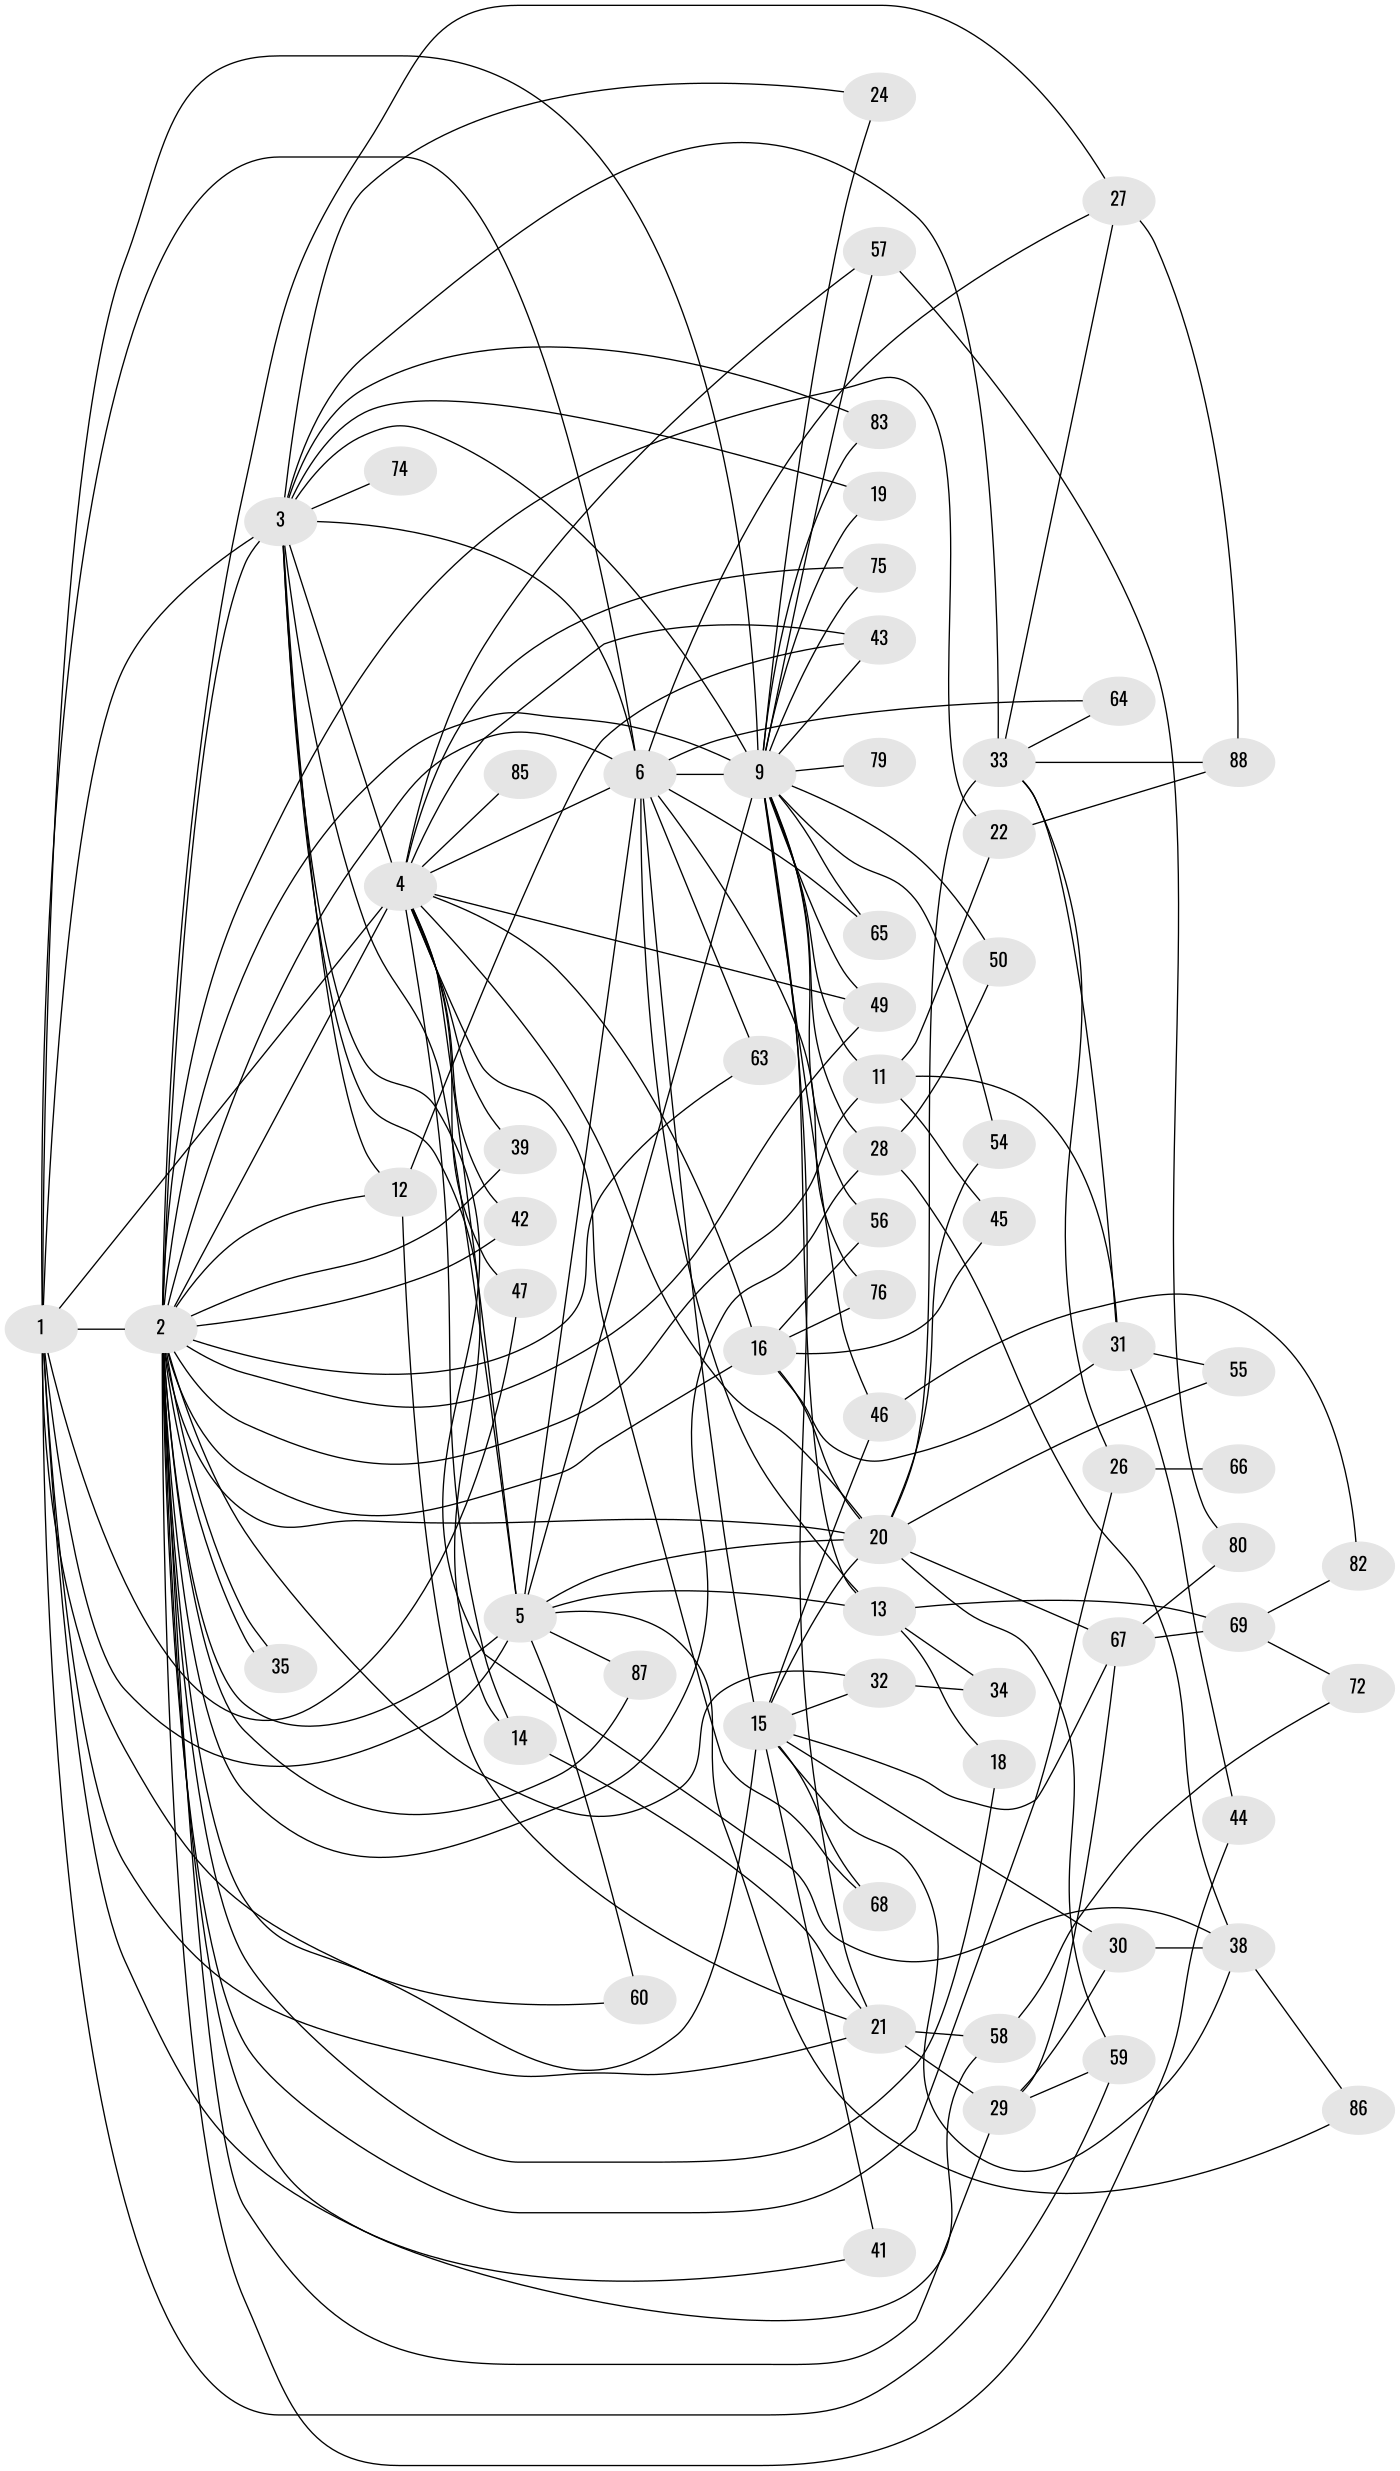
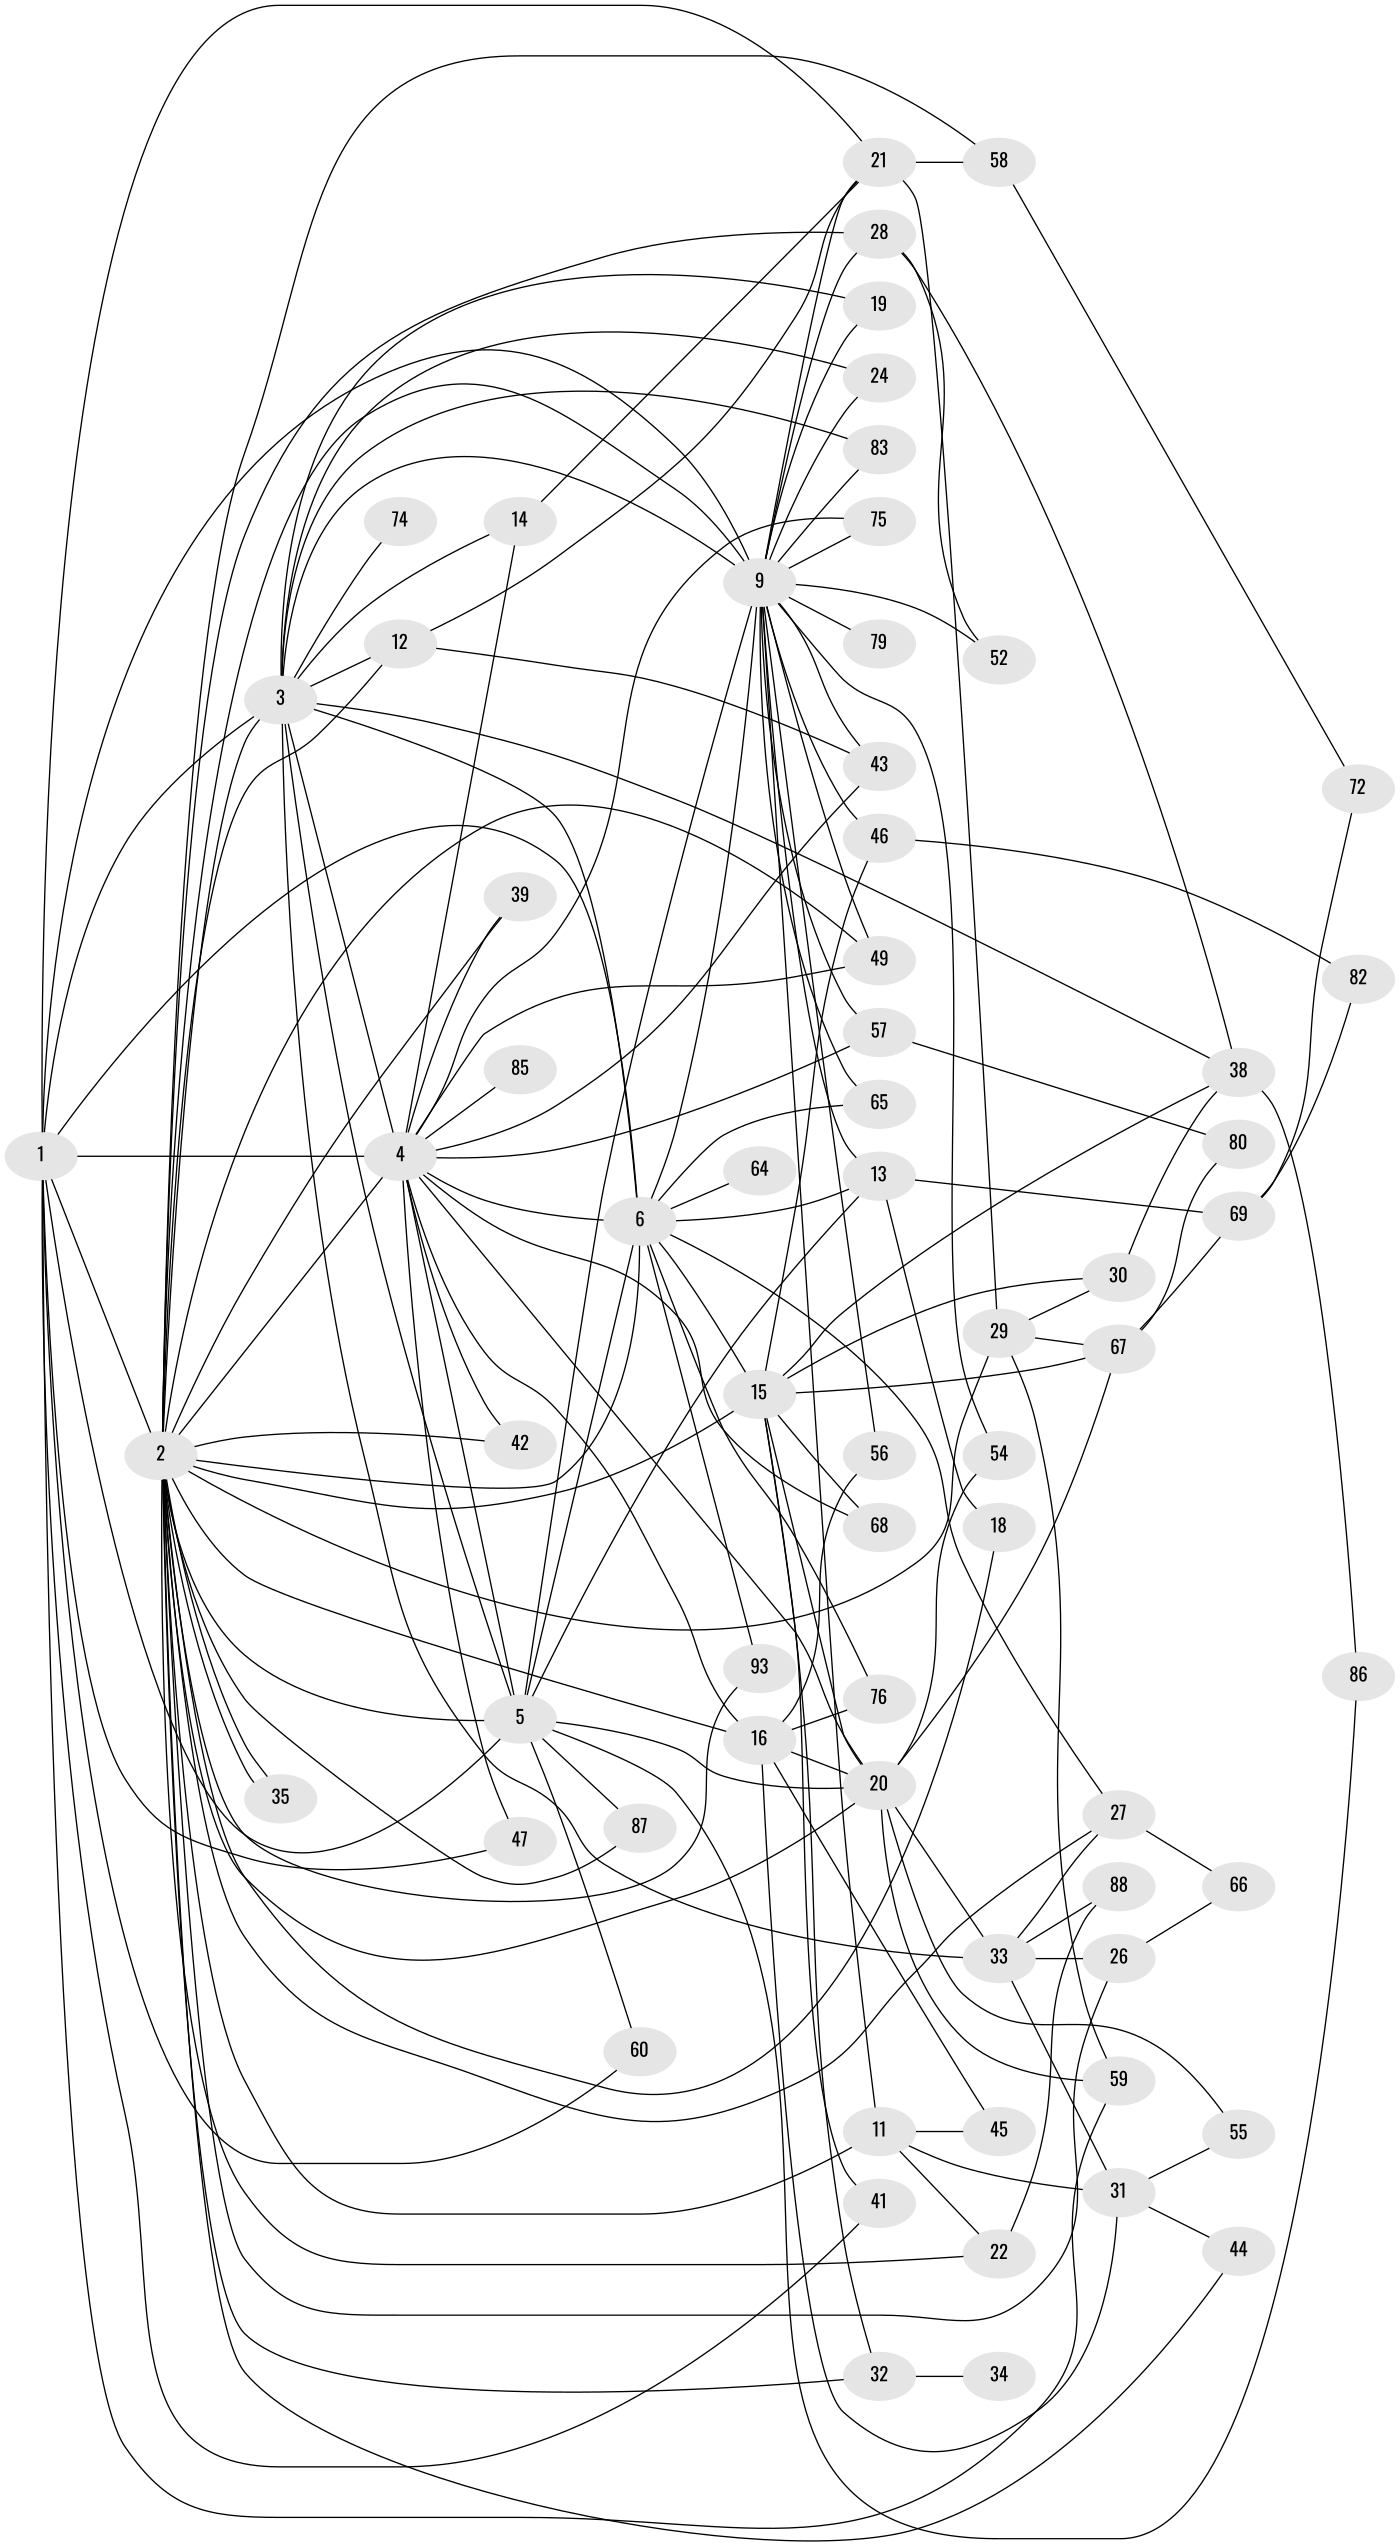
  graph {
    fontname=Oswald
    rankdir=LR
    node [color=gray90 fontname=Oswald style=filled]
    edge [fontname=Oswald]
    1 [super="+71"]
    2 [super="+7"]
    3 [super="+8"]
    4 [super="+40"]
    5 [super="+33"]
    6 [super="+51"]
    9 [super="+10"]
    21 [super="+37"]
    41
    47
    59
    60
    11 [super="+81"]
    12 [super="+50"]
    15 [super="+48"]
    16 [super="+25"]
    18
    20 [super="+62"]
    22
    26
    27
    28 [super="+84"]
    29 [super="+77"]
    32
    35
    39
    42
    44
    49 [super="+73"]
    58
-   63
+   63 [label=93]
    87
    14 [super="+61"]
    19
    n35 [label=33 super="+36"]
    24
    38 [super="+70"]
    74
    83
    57
    68
    75
    85
    43
    13 [super="+17"]
    86
    64
    65
    76
    46
-   52 [label=50]
+   52
    54
    56
    79
    31 [super="+53"]
    45
    30
    67 [super="+78"]
    55
    88
    66
    34
    72
    80
    69
    82
    1 -- 2 [weight=2]
    1 -- 3 [weight=2]
    1 -- 4
    1 -- 5
    1 -- 6 [weight=2]
    1 -- 9 [weight=2]
    1 -- 21
    1 -- 41
    1 -- 47
    1 -- 59
    1 -- 60
    2 -- 3 [weight=4]
    2 -- 4 [weight=2]
    2 -- 5 [weight=2]
    2 -- 6 [weight=2]
    2 -- 9 [weight=4]
    2 -- 11 [weight=2]
    2 -- 12 [weight=2]
    2 -- 15
    2 -- 16
    2 -- 18
    2 -- 20
    2 -- 22
    2 -- 26
    2 -- 27
    2 -- 28
    2 -- 29
    2 -- 32
    2 -- 35
    2 -- 35
    2 -- 39
    2 -- 42
    2 -- 44
    2 -- 49
    2 -- 58
    2 -- 63
    2 -- 87
    3 -- 4 [weight=2]
    3 -- 5 [weight=2]
    3 -- 6 [weight=2]
    3 -- 9 [weight=4]
    3 -- 12
    3 -- 14
    3 -- 19
    3 -- n35
    3 -- 24
    3 -- 38
    3 -- 74 [weight=2]
    3 -- 83
    4 -- 5
    4 -- 6
    4 -- 47
    4 -- 16
    4 -- 20
    4 -- 39
    4 -- 42
    4 -- 49
    4 -- 14
    4 -- 57
    4 -- 68
    4 -- 75
    4 -- 85
    4 -- 43 [weight=3]
    5 -- 6
    5 -- 9 [weight=3]
    5 -- 60
    5 -- 20
    5 -- 87
    5 -- 13
    5 -- 86
    6 -- 9 [weight=2]
    6 -- 15
    6 -- 27
    6 -- 63
    6 -- 13
    6 -- 64
    6 -- 65
    6 -- 76
    9 -- 21
    9 -- 11
    9 -- 28
    9 -- 49
    9 -- 19
    9 -- 24
    9 -- 83
    9 -- 57
    9 -- 75
    9 -- 43
    9 -- 13
    9 -- 65
    9 -- 46
    9 -- 52
    9 -- 54
    9 -- 56
    9 -- 79 [weight=2]
    21 -- 29
    21 -- 58
    11 -- 22
    11 -- 31
    11 -- 45
    12 -- 21
    12 -- 43
    15 -- 41
    15 -- 20
    15 -- 32
    15 -- 38
    15 -- 68
    15 -- 46
    15 -- 30
    15 -- 67
    16 -- 20
    16 -- 76
    16 -- 56
    16 -- 31
    16 -- 45
    20 -- 59
    20 -- n35
    20 -- 54
    20 -- 67
    20 -- 55
    22 -- 88
    26 -- 66
-   27 -- 88
+   27 -- 66
    28 -- 38
    28 -- 52
    29 -- 59
    29 -- 30
    29 -- 67
    32 -- 34
    58 -- 72
    14 -- 21
    n35 -- 26
    n35 -- 27
-   n35 -- 64
    n35 -- 31
    n35 -- 88
    38 -- 86
    57 -- 80
    13 -- 18
-   13 -- 34
    13 -- 69
    46 -- 82
    31 -- 44
    31 -- 55
    30 -- 38
    67 -- 80
    67 -- 69
    69 -- 72
    69 -- 82
  }
